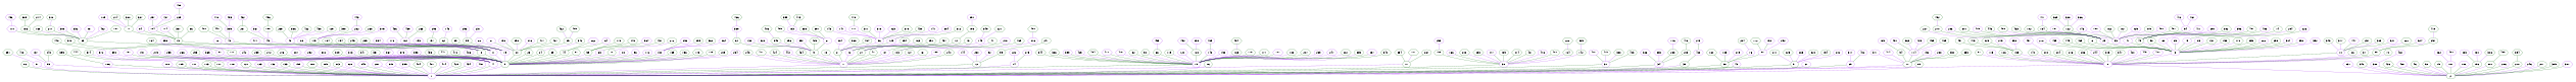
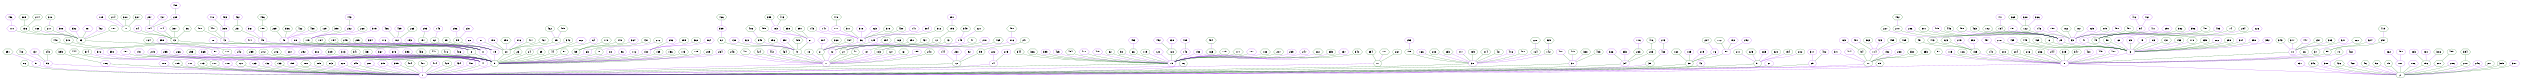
  graph {
    node [color=darkgreen shape=ellipse]
    edge [color=darkgreen]
    0 [color=purple]
    1 [color=purple shape=hexagon]
    2
    3 [color=purple]
    10 [color=purple shape=hexagon]
    26
    37 [shape=hexagon]
    55 [shape=hexagon]
    70 [shape=hexagon]
    97 [shape=hexagon]
    115 [color=purple]
    126
    135 [shape=hexagon]
    140 [shape=hexagon]
    200
    204
    216
    236
    244 [color=purple]
    315
    347
    420 [color=purple]
    445 [color=purple]
    480 [color=purple shape=hexagon]
    4 [color=purple]
    5 [shape=hexagon]
    7 [color=purple shape=hexagon]
    12
    14 [color=purple]
    15 [color=purple shape=hexagon]
    16 [shape=hexagon]
    17 [shape=hexagon]
    30 [color=purple]
    31 [color=purple shape=hexagon]
    34 [color=purple]
    35
    38 [shape=hexagon]
    43 [color=purple shape=hexagon]
    51 [shape=hexagon]
    67 [color=purple]
    69 [color=purple shape=hexagon]
    77
    85 [shape=hexagon]
    86 [shape=hexagon]
    91 [color=purple]
    93 [color=purple]
    106 [color=purple shape=hexagon]
    108 [color=purple shape=hexagon]
    109 [shape=hexagon]
    111 [color=purple]
    113
    117
    118 [color=purple shape=hexagon]
    121 [shape=hexagon]
    123 [color=purple shape=hexagon]
    132 [color=purple]
    133
    159 [color=purple shape=hexagon]
    180 [shape=hexagon]
    205
    213
    220 [color=purple]
    249 [color=purple shape=hexagon]
    281 [color=purple shape=hexagon]
    319 [color=purple shape=hexagon]
    355 [color=purple shape=hexagon]
    404 [shape=hexagon]
    407
    414 [color=purple]
    429
    434 [color=purple]
    487 [color=purple]
    46 [shape=hexagon]
    52 [shape=hexagon]
    75 [shape=hexagon]
    101 [color=purple]
    186 [color=purple shape=hexagon]
    196
    201 [shape=hexagon]
    206 [color=purple shape=hexagon]
    210
    246 [color=purple]
    271
    305
    307 [color=purple shape=hexagon]
    331 [color=purple shape=hexagon]
    346 [shape=hexagon]
    380 [color=purple]
    426 [shape=hexagon]
    468 [color=purple shape=hexagon]
    6
    29 [color=purple shape=hexagon]
    33 [color=purple shape=hexagon]
    41 [color=purple]
    49 [shape=hexagon]
    58 [shape=hexagon]
    60 [color=purple]
    65 [color=purple shape=hexagon]
    79 [color=purple]
    83 [color=purple]
    131 [shape=hexagon]
    153
    170 [shape=hexagon]
    235
    282 [color=purple]
    298
    304 [color=purple]
    350 [color=purple shape=hexagon]
    352 [color=purple shape=hexagon]
    435 [color=purple shape=hexagon]
    449
    469
    237
    303
    321 [color=purple shape=hexagon]
    343
    377
    447 [color=purple shape=hexagon]
    260 [shape=hexagon]
    257
    324 [color=purple shape=hexagon]
    223 [shape=hexagon]
    279 [color=purple shape=hexagon]
    392 [color=purple shape=hexagon]
    451
    473 [shape=hexagon]
    497 [color=purple shape=hexagon]
    278 [color=purple]
    90 [color=purple shape=hexagon]
    100
    157 [color=purple shape=hexagon]
    191 [color=purple shape=hexagon]
    215 [color=purple shape=hexagon]
    255 [color=purple]
    266 [color=purple shape=hexagon]
    295
    365 [color=purple]
    8
    11 [color=purple shape=hexagon]
    19 [color=purple]
    20
    23 [shape=hexagon]
    24 [shape=hexagon]
    39 [shape=hexagon]
    44
    57 [shape=hexagon]
    59 [shape=hexagon]
    63 [color=purple]
    78 [shape=hexagon]
    80 [color=purple]
    96 [color=purple shape=hexagon]
    112 [color=purple]
    130 [color=purple]
    139
    156
    173 [shape=hexagon]
    189
    209
    234 [color=purple]
    242 [color=purple]
    259
    272
    276 [shape=hexagon]
    287 [color=purple shape=hexagon]
    292 [color=purple shape=hexagon]
    302 [color=purple shape=hexagon]
    309 [shape=hexagon]
    313 [color=purple]
    341
    351
    367 [color=purple shape=hexagon]
    373 [color=purple shape=hexagon]
    393 [color=purple shape=hexagon]
    433 [shape=hexagon]
    441
    472
    486 [color=purple shape=hexagon]
    9
    18
    21 [shape=hexagon]
    22 [color=purple shape=hexagon]
    27 [shape=hexagon]
    40 [shape=hexagon]
    87 [color=purple]
    103
    127
    161 [shape=hexagon]
    199 [color=purple]
    240 [shape=hexagon]
    243
    401 [shape=hexagon]
    424 [shape=hexagon]
    442 [color=purple]
    464 [shape=hexagon]
    92 [color=purple]
    99 [shape=hexagon]
    144 [color=purple shape=hexagon]
    230 [color=purple shape=hexagon]
    222 [color=purple shape=hexagon]
    275 [color=purple]
    32
    50 [shape=hexagon]
    66 [shape=hexagon]
    119
    120 [color=purple shape=hexagon]
    128 [shape=hexagon]
    148 [color=purple shape=hexagon]
    158 [color=purple]
    165 [shape=hexagon]
    175 [shape=hexagon]
    177 [shape=hexagon]
    187 [color=purple shape=hexagon]
    188 [shape=hexagon]
    207 [shape=hexagon]
    239 [color=purple]
    247 [color=purple shape=hexagon]
    261 [shape=hexagon]
    335
    337 [color=purple shape=hexagon]
    340 [shape=hexagon]
    344 [shape=hexagon]
    386 [shape=hexagon]
    399 [color=purple]
    425 [color=purple]
    454 [shape=hexagon]
    470 [color=purple shape=hexagon]
    475 [color=purple shape=hexagon]
    181 [shape=hexagon]
    267
    354 [shape=hexagon]
    124 [shape=hexagon]
    142
    155
    166 [color=purple]
    208 [shape=hexagon]
    233 [shape=hexagon]
    277 [color=purple]
    289
    314 [shape=hexagon]
    421
    476 [color=purple]
    488
    388 [shape=hexagon]
    403
    408 [color=purple]
    479
    116 [color=purple shape=hexagon]
    283 [shape=hexagon]
    203
    326 [color=purple shape=hexagon]
    333 [color=purple shape=hexagon]
    273 [color=purple]
    428 [color=purple]
    76 [color=purple shape=hexagon]
    98 [color=purple]
    160 [shape=hexagon]
    185 [color=purple]
    219 [color=purple shape=hexagon]
    154
-   202 [color=purple]
+   202
    211
    225 [shape=hexagon]
    265 [color=purple]
    320
    317 [color=purple]
    402 [color=purple]
    94 [shape=hexagon]
    114 [color=purple shape=hexagon]
    152 [color=purple]
    288 [color=purple]
    330 [shape=hexagon]
    353 [shape=hexagon]
    371 [color=purple]
    474 [color=purple shape=hexagon]
    391 [shape=hexagon]
    137 [color=purple shape=hexagon]
    348
    418 [shape=hexagon]
    395 [shape=hexagon]
    444 [shape=hexagon]
    374
    372 [color=purple]
    390 [color=purple shape=hexagon]
    362 [color=purple]
    498 [color=purple]
    280 [color=purple]
    306 [shape=hexagon]
    383 [color=purple]
    495
    394 [shape=hexagon]
    460 [color=purple]
    102 [shape=hexagon]
    134
    151 [color=purple]
    227
    270
    286 [color=purple shape=hexagon]
    301 [shape=hexagon]
    415 [color=purple]
    446
    458 [shape=hexagon]
    463
    54 [color=purple]
    122 [shape=hexagon]
    146 [color=purple shape=hexagon]
    150 [color=purple shape=hexagon]
    162 [shape=hexagon]
    167
    325 [color=purple shape=hexagon]
    379
    450 [color=purple]
    457
    411 [color=purple shape=hexagon]
    74
    290 [color=purple shape=hexagon]
    382 [shape=hexagon]
    396 [color=purple]
    481
    483 [color=purple shape=hexagon]
    294 [shape=hexagon]
    226 [color=purple shape=hexagon]
    419 [shape=hexagon]
    448
    370 [shape=hexagon]
    13 [shape=hexagon]
    28 [color=purple shape=hexagon]
    42 [color=purple]
    53
    164 [shape=hexagon]
    358 [color=purple shape=hexagon]
    45 [color=purple]
    48 [color=purple]
    88 [color=purple]
    179
    184 [shape=hexagon]
    194
    245
    285
    334 [color=purple shape=hexagon]
    477 [color=purple shape=hexagon]
    62
    89 [shape=hexagon]
    95
    176 [color=purple shape=hexagon]
    182 [color=purple]
    193 [color=purple shape=hexagon]
    197
    25
    68 [color=purple shape=hexagon]
    81 [color=purple]
    190 [color=purple]
    258 [shape=hexagon]
    376 [color=purple]
    417
    467 [shape=hexagon]
    342
    64 [color=purple shape=hexagon]
    262 [color=purple shape=hexagon]
    178 [shape=hexagon]
    248 [shape=hexagon]
    364 [color=purple shape=hexagon]
    431
    212
    264 [color=purple shape=hexagon]
    296 [color=purple shape=hexagon]
    299
    360
    61 [color=purple]
    82 [shape=hexagon]
    138 [color=purple shape=hexagon]
    322 [color=purple]
    345 [shape=hexagon]
    356
    357 [color=purple]
    405 [shape=hexagon]
    36 [color=purple]
    125 [color=purple]
    254 [shape=hexagon]
    284 [color=purple shape=hexagon]
    368 [shape=hexagon]
    484
    163
    250 [shape=hexagon]
    437
    47
    72
    73 [shape=hexagon]
    149 [color=purple]
    218 [color=purple shape=hexagon]
    316 [color=purple shape=hexagon]
    465 [shape=hexagon]
    241
    453 [color=purple shape=hexagon]
    238 [color=purple shape=hexagon]
    452 [color=purple shape=hexagon]
    489 [color=purple]
    494 [shape=hexagon]
    228 [shape=hexagon]
    329 [shape=hexagon]
    253 [color=purple]
    416
    224
    172 [shape=hexagon]
    192 [color=purple shape=hexagon]
    252 [color=purple shape=hexagon]
    169 [color=purple]
    363
    423 [color=purple]
    459
    485
    491 [color=purple]
    471 [color=purple]
    492 [shape=hexagon]
    412 [color=purple]
    461 [color=purple shape=hexagon]
    328 [color=purple]
    366 [color=purple]
    369
    56 [shape=hexagon]
    71
    84 [color=purple shape=hexagon]
    104 [color=purple]
    174 [color=purple]
    387 [shape=hexagon]
    385 [color=purple]
    400 [shape=hexagon]
    440
    107 [shape=hexagon]
    110 [color=purple shape=hexagon]
    136
    168
    217
    308 [color=purple]
    332 [color=purple shape=hexagon]
    381 [color=purple shape=hexagon]
    482 [color=purple]
    198
    251 [shape=hexagon]
    361 [color=purple]
    129
    269
    336 [shape=hexagon]
    422
    438
    232 [color=purple shape=hexagon]
    268
    375 [color=purple]
    398
    145 [color=purple]
    231 [color=purple shape=hexagon]
    256 [color=purple]
    263
    436 [color=purple]
    439 [color=purple shape=hexagon]
    293 [color=purple shape=hexagon]
    409 [shape=hexagon]
    462
    183 [color=purple]
    338
    397
    499
    339 [color=purple]
    406 [shape=hexagon]
    141 [color=purple shape=hexagon]
    143
    147 [color=purple]
    171 [color=purple]
    311
    318 [color=purple shape=hexagon]
    323 [color=purple shape=hexagon]
    378 [shape=hexagon]
    430
    312
    384 [color=purple]
    195 [shape=hexagon]
    221 [shape=hexagon]
    349 [shape=hexagon]
    490 [shape=hexagon]
    105 [color=purple]
    214
    300
    327
    229 [color=purple]
    297 [color=purple]
    427 [color=purple shape=hexagon]
    410 [color=purple shape=hexagon]
    493 [color=purple]
    496 [color=purple shape=hexagon]
    274 [shape=hexagon]
    389 [shape=hexagon]
    310
    456 [shape=hexagon]
    432 [color=purple]
    443 [color=purple]
    359
    413 [shape=hexagon]
    466 [shape=hexagon]
    478 [shape=hexagon]
    291 [color=purple]
    455 [color=purple shape=hexagon]
    0 -- 1 [color=purple]
    0 -- 2 [color=purple]
    3 -- 0 [color=purple]
    10 -- 0
    26 -- 0 [color=purple]
    37 -- 0 [color=purple]
    55 -- 0
    70 -- 0 [color=purple]
    97 -- 0 [color=purple]
    115 -- 0
    126 -- 0 [color=purple]
    135 -- 0 [color=purple]
    140 -- 0 [color=purple]
    200 -- 0
    204 -- 0
    216 -- 0 [color=purple]
    236 -- 0
    244 -- 0
    315 -- 0
    347 -- 0
    420 -- 0 [color=purple]
    445 -- 0 [color=purple]
    480 -- 0
    4 -- 1
    5 -- 1 [color=purple]
    7 -- 1 [color=purple]
    12 -- 1
    14 -- 1 [color=purple]
    15 -- 1
    16 -- 1 [color=purple]
    17 -- 1 [color=purple]
    30 -- 1
    31 -- 1
    34 -- 1
    35 -- 1 [color=purple]
    38 -- 1
    43 -- 1
    51 -- 1
    67 -- 1 [color=purple]
    69 -- 1
    77 -- 1 [color=purple]
    85 -- 1 [color=purple]
    86 -- 1
    91 -- 1 [color=purple]
    93 -- 1 [color=purple]
    106 -- 1
    108 -- 1 [color=purple]
    109 -- 1
    111 -- 1
    113 -- 1
    117 -- 1 [color=purple]
    118 -- 1 [color=purple]
    121 -- 1
    123 -- 1
    132 -- 1 [color=purple]
    133 -- 1
    159 -- 1
    180 -- 1 [color=purple]
    205 -- 1 [color=purple]
    213 -- 1 [color=purple]
    220 -- 1
    249 -- 1
    281 -- 1 [color=purple]
    319 -- 1 [color=purple]
    355 -- 1
    404 -- 1 [color=purple]
    407 -- 1 [color=purple]
    414 -- 1
    429 -- 1 [color=purple]
    434 -- 1
    487 -- 1 [color=purple]
    46 -- 2 [color=purple]
    52 -- 2 [color=purple]
    75 -- 2
    101 -- 2
    186 -- 2
    196 -- 2
    201 -- 2 [color=purple]
    206 -- 2
    210 -- 2
    246 -- 2 [color=purple]
    271 -- 2 [color=purple]
    305 -- 2
    307 -- 2
    331 -- 2 [color=purple]
    346 -- 2 [color=purple]
    380 -- 2
    426 -- 2
    468 -- 2 [color=purple]
    6 -- 3
    29 -- 3
    33 -- 3 [color=purple]
    41 -- 3
    49 -- 3 [color=purple]
    58 -- 3
    60 -- 3 [color=purple]
    65 -- 3
    79 -- 3
    83 -- 3
    131 -- 3
    153 -- 3 [color=purple]
    170 -- 3 [color=purple]
    235 -- 3
    282 -- 3
    298 -- 3
    304 -- 3
    350 -- 3
    352 -- 3 [color=purple]
    435 -- 3
    449 -- 3
    469 -- 3
    237 -- 10
    303 -- 10 [color=purple]
    321 -- 10
    343 -- 10 [color=purple]
    377 -- 10 [color=purple]
    447 -- 10
    260 -- 37 [color=purple]
    257 -- 55
    324 -- 55
    223 -- 135
    279 -- 135 [color=purple]
    392 -- 135 [color=purple]
    451 -- 135
    473 -- 135
    497 -- 200 [color=purple]
    278 -- 244
    90 -- 4 [color=purple]
    100 -- 4 [color=purple]
    157 -- 4
    191 -- 4
    215 -- 4 [color=purple]
    255 -- 4 [color=purple]
    266 -- 4 [color=purple]
    295 -- 4 [color=purple]
    365 -- 4
    8 -- 5
    11 -- 5 [color=purple]
    19 -- 5 [color=purple]
    20 -- 5
    23 -- 5
    24 -- 5
    39 -- 5
    44 -- 5
    57 -- 5
    59 -- 5 [color=purple]
    63 -- 5 [color=purple]
    78 -- 5
    80 -- 5 [color=purple]
    96 -- 5
    112 -- 5 [color=purple]
    130 -- 5
    139 -- 5
    156 -- 5 [color=purple]
    173 -- 5
    189 -- 5
    209 -- 5 [color=purple]
    234 -- 5 [color=purple]
    242 -- 5 [color=purple]
    259 -- 5 [color=purple]
    272 -- 5
    276 -- 5
    287 -- 5 [color=purple]
    292 -- 5 [color=purple]
    302 -- 5 [color=purple]
    309 -- 5
    313 -- 5
    341 -- 5
    351 -- 5 [color=purple]
    367 -- 5 [color=purple]
    373 -- 5
    393 -- 5
    433 -- 5
    441 -- 5 [color=purple]
    472 -- 5 [color=purple]
    486 -- 5
    9 -- 7 [color=purple]
    18 -- 7 [color=purple]
    21 -- 7
    22 -- 7 [color=purple]
    27 -- 7
    40 -- 7
    87 -- 7
    103 -- 7 [color=purple]
    127 -- 7 [color=purple]
    161 -- 7 [color=purple]
    199 -- 7 [color=purple]
    240 -- 7
    243 -- 7 [color=purple]
    401 -- 7 [color=purple]
    424 -- 7
    442 -- 7 [color=purple]
    464 -- 7
    92 -- 12 [color=purple]
    99 -- 12
    144 -- 12 [color=purple]
    230 -- 12 [color=purple]
    222 -- 14 [color=purple]
    275 -- 14
    32 -- 15
    50 -- 15 [color=purple]
    66 -- 15
    119 -- 15 [color=purple]
    120 -- 15 [color=purple]
    128 -- 15
    148 -- 15
    158 -- 15 [color=purple]
    165 -- 15 [color=purple]
    175 -- 15
    177 -- 15
    187 -- 15
    188 -- 15 [color=purple]
    207 -- 15
    239 -- 15 [color=purple]
    247 -- 15 [color=purple]
    261 -- 15 [color=purple]
    335 -- 15 [color=purple]
    337 -- 15
    340 -- 15
    344 -- 15
    386 -- 15
    399 -- 15
    425 -- 15 [color=purple]
    454 -- 15
    470 -- 15
    475 -- 15 [color=purple]
    181 -- 17 [color=purple]
    267 -- 17
    354 -- 17
    124 -- 30 [color=purple]
    142 -- 30 [color=purple]
    155 -- 30
    166 -- 30
    208 -- 30 [color=purple]
    233 -- 30 [color=purple]
    277 -- 30
    289 -- 30
    314 -- 30
    421 -- 30
    476 -- 30 [color=purple]
    488 -- 30
    388 -- 31 [color=purple]
    403 -- 31
    408 -- 31
    479 -- 31 [color=purple]
    116 -- 283 [color=purple]
    283 -- 34
    203 -- 34
    326 -- 34
    333 -- 34 [color=purple]
    273 -- 428
    428 -- 35
    76 -- 38
    98 -- 38
    160 -- 38
    185 -- 38
    219 -- 38 [color=purple]
    154 -- 51 [color=purple]
    202 -- 51 [color=purple]
    211 -- 51 [color=purple]
    225 -- 51 [color=purple]
    265 -- 51 [color=purple]
    320 -- 51 [color=purple]
    317 -- 69 [color=purple]
    402 -- 69
    94 -- 77
    114 -- 77
    152 -- 77
    288 -- 77 [color=purple]
    330 -- 77
    353 -- 77
    371 -- 77 [color=purple]
    474 -- 77 [color=purple]
    391 -- 91 [color=purple]
    137 -- 93
    348 -- 93
    418 -- 93 [color=purple]
    395 -- 106
    444 -- 117
    374 -- 118 [color=purple]
    372 -- 121 [color=purple]
    390 -- 159 [color=purple]
    362 -- 101 [color=purple]
    498 -- 101 [color=purple]
    280 -- 196 [color=purple]
    306 -- 196 [color=purple]
    383 -- 196
    495 -- 201
    394 -- 210
    460 -- 380 [color=purple]
    102 -- 29
    134 -- 29
    151 -- 29 [color=purple]
    227 -- 29 [color=purple]
    270 -- 29
    286 -- 29
    301 -- 29
    415 -- 29
    446 -- 29 [color=purple]
    458 -- 29 [color=purple]
    463 -- 29
    54 -- 33
    122 -- 33
    146 -- 33 [color=purple]
    150 -- 33
    162 -- 33
    167 -- 33 [color=purple]
    325 -- 33 [color=purple]
    379 -- 33 [color=purple]
    450 -- 33 [color=purple]
    457 -- 33
    411 -- 41 [color=purple]
    74 -- 49
    290 -- 49 [color=purple]
    382 -- 49
    396 -- 49 [color=purple]
    481 -- 49
    483 -- 49
    294 -- 60 [color=purple]
    226 -- 79
    419 -- 257 [color=purple]
    448 -- 90
    370 -- 100
    13 -- 8
    28 -- 8 [color=purple]
    42 -- 8
    53 -- 8
    164 -- 8 [color=purple]
    358 -- 8 [color=purple]
    45 -- 11 [color=purple]
    48 -- 11
    88 -- 11
    179 -- 11
    184 -- 11
    194 -- 11
    245 -- 11 [color=purple]
    285 -- 11
    334 -- 11 [color=purple]
    477 -- 11 [color=purple]
    62 -- 19 [color=purple]
    89 -- 19
    95 -- 19
    176 -- 19
    182 -- 19
    193 -- 19 [color=purple]
    197 -- 19 [color=purple]
    25 -- 20
    68 -- 20 [color=purple]
    81 -- 20
    190 -- 20
    258 -- 20 [color=purple]
    376 -- 20 [color=purple]
    417 -- 20
    467 -- 20
    342 -- 24 [color=purple]
    64 -- 44
    262 -- 44
    178 -- 59
    248 -- 59
    364 -- 59
    431 -- 63
    212 -- 78 [color=purple]
    264 -- 130 [color=purple]
    296 -- 130
    299 -- 130 [color=purple]
    360 -- 130 [color=purple]
    61 -- 9
    82 -- 9
    138 -- 9
    322 -- 9 [color=purple]
    345 -- 9 [color=purple]
    356 -- 9 [color=purple]
    357 -- 9
    405 -- 9
    36 -- 21 [color=purple]
    125 -- 21
    254 -- 21 [color=purple]
    284 -- 21 [color=purple]
    368 -- 21 [color=purple]
    484 -- 21
    163 -- 22 [color=purple]
    250 -- 22
    437 -- 22
    47 -- 27 [color=purple]
    72 -- 27
    73 -- 27
    149 -- 27 [color=purple]
    218 -- 87
    316 -- 103 [color=purple]
    465 -- 103
    241 -- 99
    453 -- 66 [color=purple]
    238 -- 128 [color=purple]
    452 -- 128
    489 -- 148
    494 -- 165 [color=purple]
    228 -- 124 [color=purple]
    329 -- 142 [color=purple]
    253 -- 155 [color=purple]
    416 -- 203
    224 -- 76 [color=purple]
    172 -- 98
    192 -- 98
    252 -- 98 [color=purple]
    169 -- 94
    363 -- 114 [color=purple]
    423 -- 114 [color=purple]
    459 -- 114
    485 -- 114 [color=purple]
    491 -- 114
    471 -- 134 [color=purple]
    492 -- 270 [color=purple]
    412 -- 54 [color=purple]
    461 -- 54 [color=purple]
    328 -- 122
    366 -- 122 [color=purple]
    369 -- 122 [color=purple]
    56 -- 13
    71 -- 13
    84 -- 13
    104 -- 13
    174 -- 13
    387 -- 13
    385 -- 42
    400 -- 42
    440 -- 42
    107 -- 53
    110 -- 53
    136 -- 53
    168 -- 53 [color=purple]
    217 -- 53
    308 -- 53
    332 -- 53 [color=purple]
    381 -- 53
    482 -- 53 [color=purple]
    198 -- 45 [color=purple]
    251 -- 45
    361 -- 45 [color=purple]
    129 -- 48 [color=purple]
    269 -- 48
    336 -- 48
    422 -- 48 [color=purple]
    438 -- 48 [color=purple]
    232 -- 179
    268 -- 179 [color=purple]
    375 -- 179 [color=purple]
    398 -- 179 [color=purple]
    145 -- 62 [color=purple]
    231 -- 95 [color=purple]
    256 -- 95 [color=purple]
    263 -- 182
    436 -- 182
    439 -- 182
    293 -- 197
    409 -- 25 [color=purple]
    462 -- 25 [color=purple]
    183 -- 61 [color=purple]
    338 -- 61
    397 -- 61
    499 -- 61 [color=purple]
    339 -- 82 [color=purple]
    406 -- 345 [color=purple]
    141 -- 36 [color=purple]
    143 -- 36 [color=purple]
    147 -- 36 [color=purple]
    171 -- 36 [color=purple]
    311 -- 36
    318 -- 36 [color=purple]
    323 -- 36 [color=purple]
    378 -- 36
    430 -- 36
    312 -- 125
    384 -- 125 [color=purple]
    195 -- 72
    221 -- 149 [color=purple]
    349 -- 149 [color=purple]
    490 -- 316 [color=purple]
    105 -- 71 [color=purple]
    214 -- 71 [color=purple]
    300 -- 71
    327 -- 71
    229 -- 104
    297 -- 104
    427 -- 104 [color=purple]
    410 -- 385
    493 -- 385 [color=purple]
    496 -- 110 [color=purple]
    274 -- 136
    389 -- 136
    310 -- 217 [color=purple]
    456 -- 198
    432 -- 251
    443 -- 232
    359 -- 183 [color=purple]
    413 -- 183
    466 -- 339 [color=purple]
    478 -- 171
    291 -- 195 [color=purple]
    455 -- 229
  }
